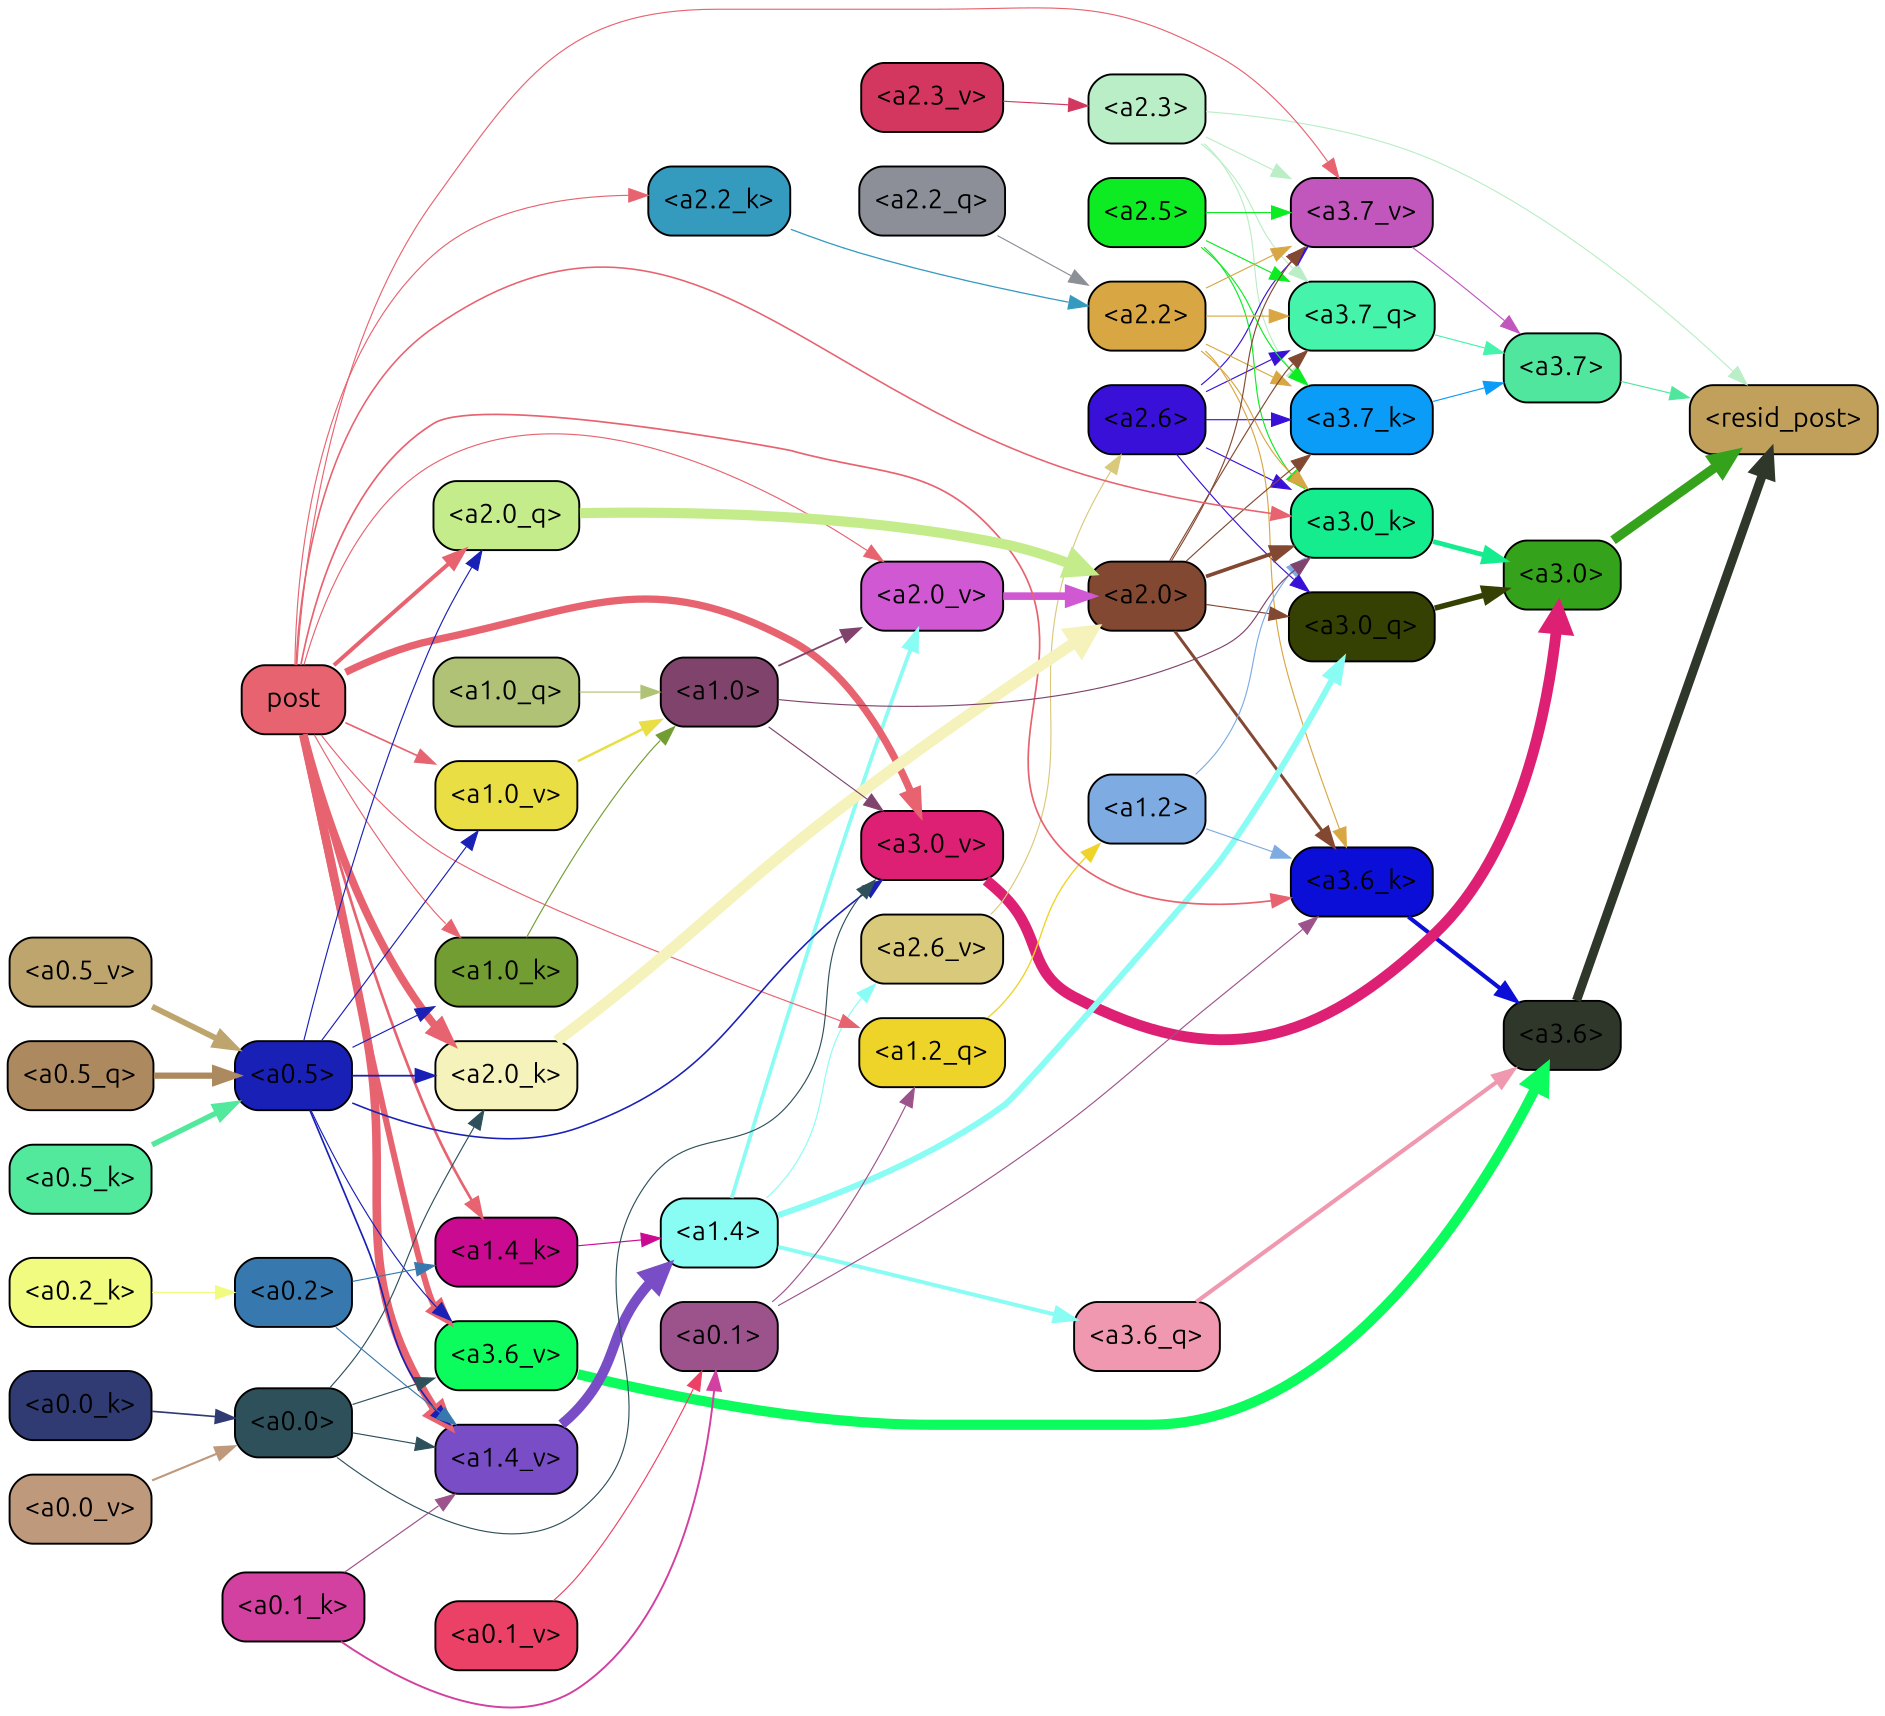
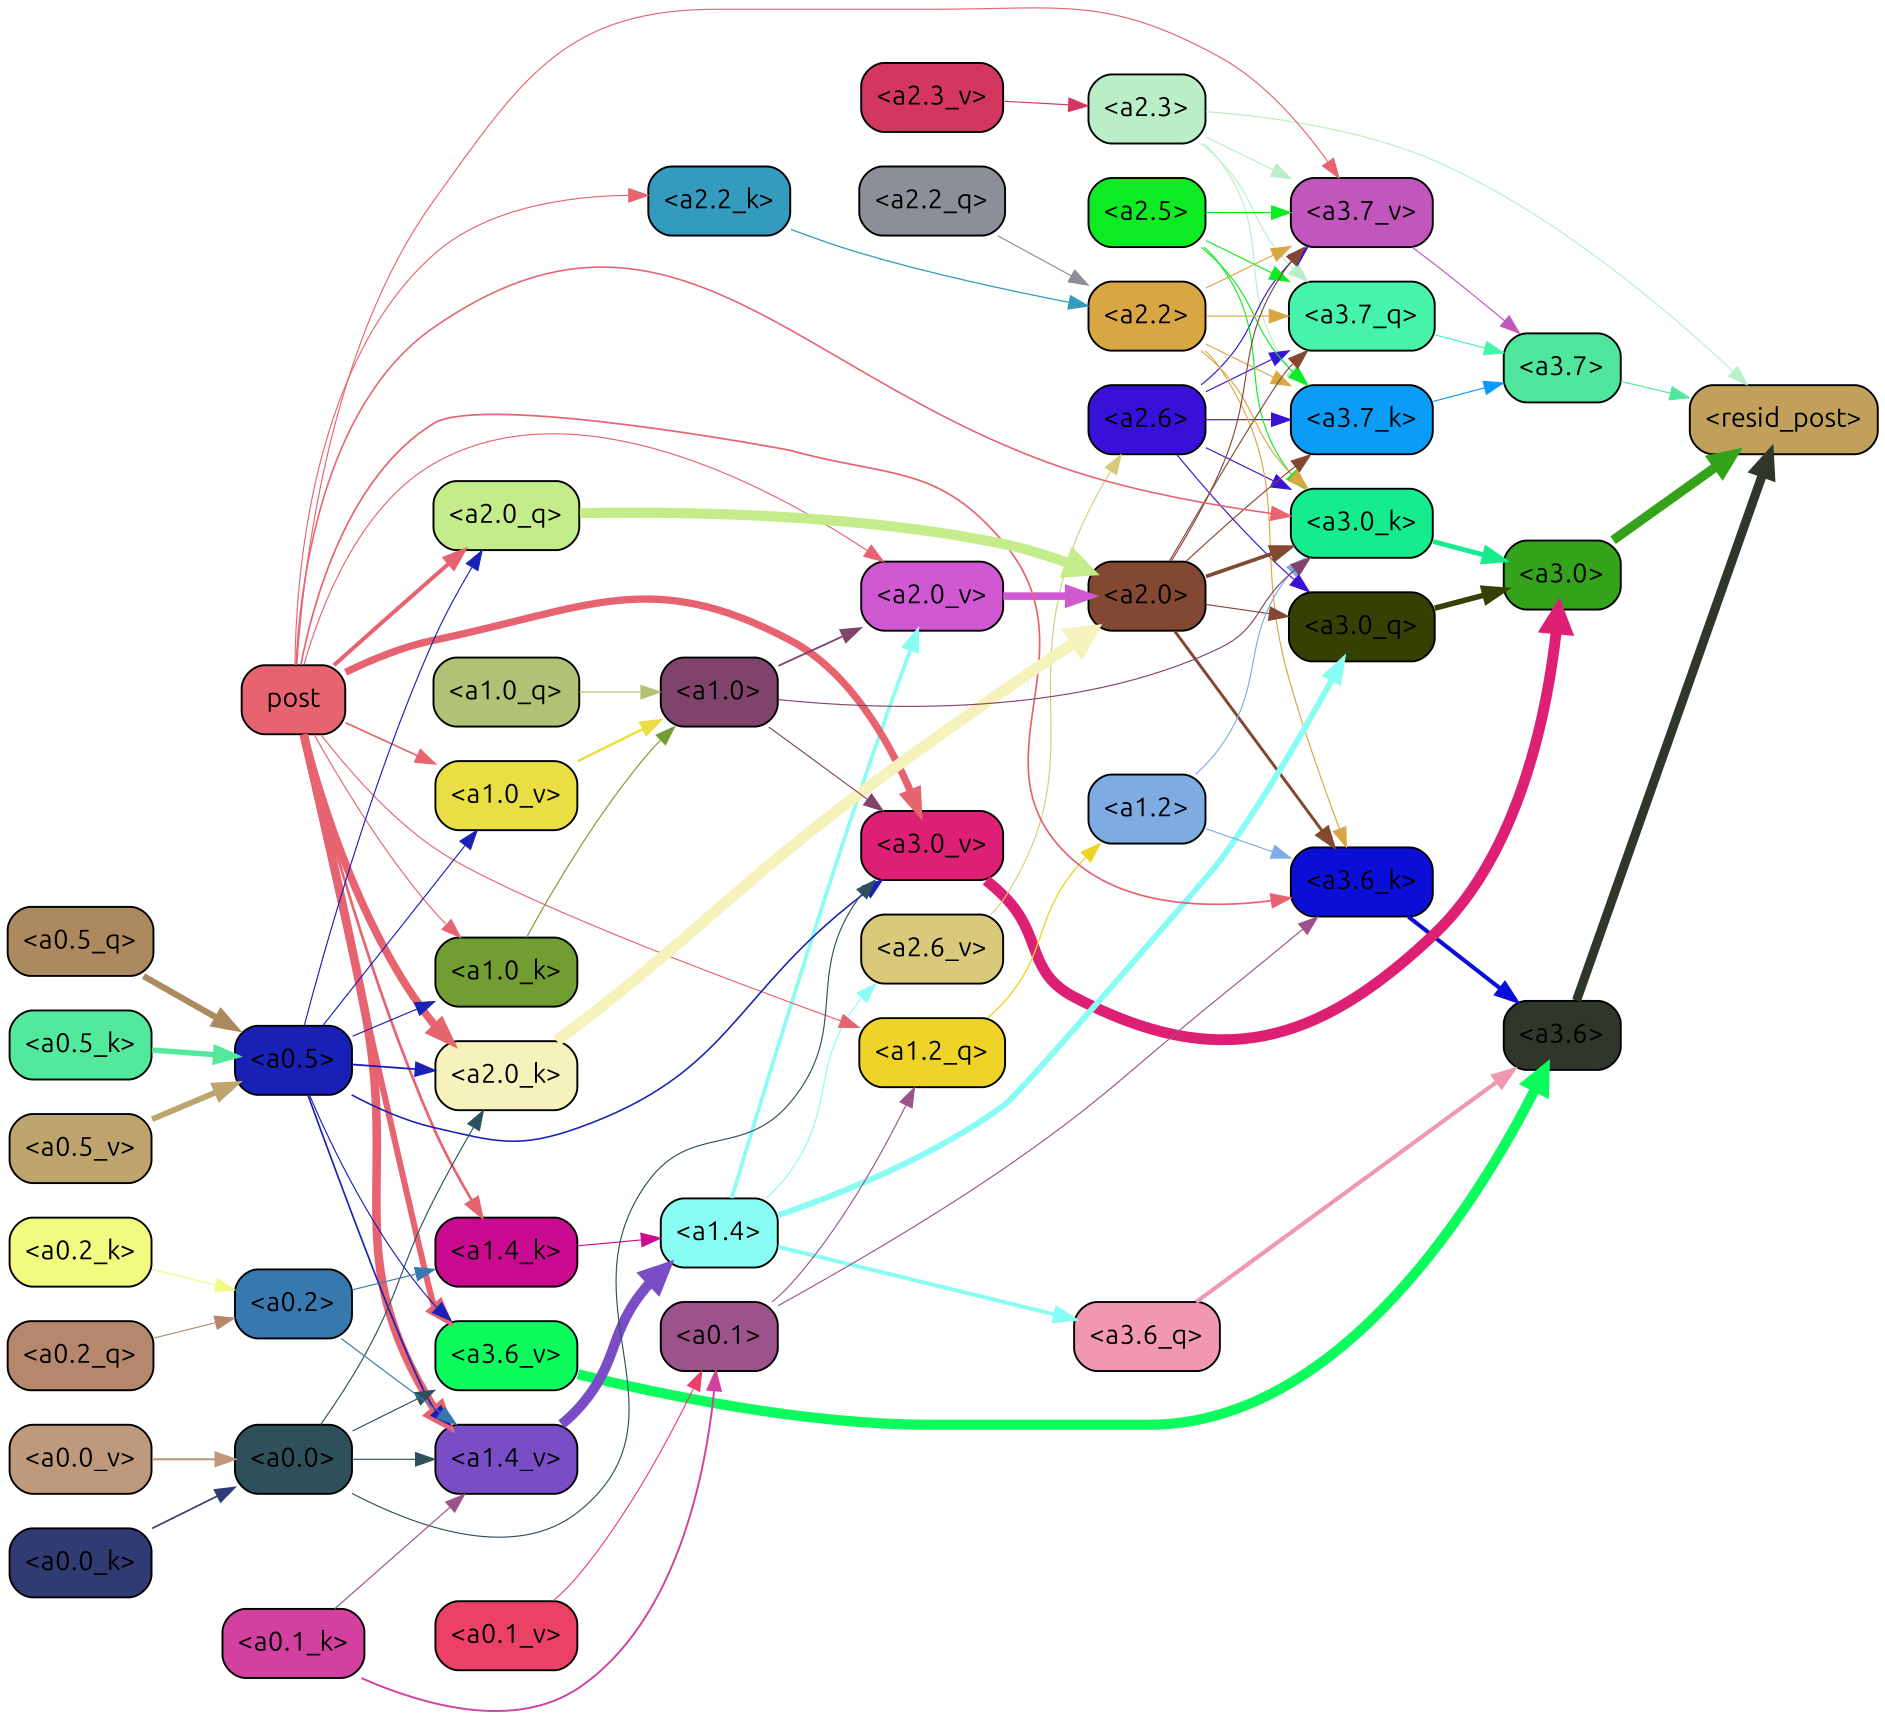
  strict digraph {
    fontname=Ubuntu
    rankdir=LR
    splines=true
    node [color=black fontname=Ubuntu shape=box style="filled, rounded"]
    edge [color="#e76370" fontname=Ubuntu penwidth=0.6]
    "<a3.7>" [fillcolor="#51e69e"]
    "<resid_post>" [fillcolor="#c0a05a"]
    "<a3.6>" [fillcolor="#2f362a"]
    "<a3.0>" [fillcolor="#34a21a"]
    "<a2.3>" [fillcolor="#b9eec6"]
    "<a3.7_q>" [fillcolor="#45f4aa"]
    "<a3.7_k>" [fillcolor="#0b9cf7"]
    "<a3.7_v>" [fillcolor="#c156bd"]
    "<a3.6_q>" [fillcolor="#ef98af"]
    "<a3.0_q>" [fillcolor="#354003"]
    "<a3.6_k>" [fillcolor="#0b0ed7"]
    "<a3.0_k>" [fillcolor="#14ec8e"]
    "<a3.6_v>" [fillcolor="#0dfc5d"]
    "<a3.0_v>" [fillcolor="#de2074"]
    "<a2.6>" [fillcolor="#3910d8"]
    "<a2.5>" [fillcolor="#0dec22"]
    "<a2.2>" [fillcolor="#d8a744"]
    "<a2.0>" [fillcolor="#834832"]
    "<a1.4>" [fillcolor="#89fdf3"]
    "<a2.6_v>" [fillcolor="#d9c97b"]
    "<a2.0_v>" [fillcolor="#d059d3"]
    "<a1.2>" [fillcolor="#7dabe2"]
    "<a0.1>" [fillcolor="#9c538b"]
    "<a1.2_q>" [fillcolor="#eed429"]
    "<a1.4_v>" [fillcolor="#794dc6"]
    n26 [fillcolor="#e76370" label=post]
    "<a2.0_q>" [fillcolor="#c4ec8b"]
    "<a2.2_k>" [fillcolor="#349abe"]
    "<a2.0_k>" [fillcolor="#f5f2bb"]
    "<a1.4_k>" [fillcolor="#ca0a91"]
    "<a1.0_k>" [fillcolor="#729d32"]
    "<a1.0_v>" [fillcolor="#e9de44"]
    "<a1.0>" [fillcolor="#80446c"]
    "<a0.5>" [fillcolor="#1920b5"]
    "<a0.0>" [fillcolor="#2e505a"]
    "<a2.2_q>" [fillcolor="#8c8f98"]
    "<a2.3_v>" [fillcolor="#d3375f"]
    "<a1.0_q>" [fillcolor="#b0c275"]
    "<a0.2>" [fillcolor="#3779af"]
    "<a0.5_q>" [fillcolor="#ac895e"]
+   "<a0.2_q>" [fillcolor="#b5886d"]
    "<a0.5_k>" [fillcolor="#53e99c"]
    "<a0.2_k>" [fillcolor="#f0fb80"]
    "<a0.1_k>" [fillcolor="#d240a0"]
    "<a0.0_k>" [fillcolor="#2f3b72"]
    "<a0.5_v>" [fillcolor="#bda56d"]
    "<a0.1_v>" [fillcolor="#ec4166"]
    "<a0.0_v>" [fillcolor="#bf997c"]
    "<a3.7>" -> "<resid_post>" [color="#51e69e"]
    "<a3.6>" -> "<resid_post>" [color="#2f362a" penwidth=4.751592040061951]
    "<a3.0>" -> "<resid_post>" [color="#34a21a" penwidth=4.904066681861877]
    "<a2.3>" -> "<resid_post>" [color="#b9eec6"]
    "<a2.3>" -> "<a3.7_q>" [color="#b9eec6"]
    "<a2.3>" -> "<a3.7_k>" [color="#b9eec6" penwidth=0.6069068089127541]
    "<a2.3>" -> "<a3.7_v>" [color="#b9eec6"]
    "<a3.7_q>" -> "<a3.7>" [color="#45f4aa"]
    "<a3.7_k>" -> "<a3.7>" [color="#0b9cf7"]
    "<a3.7_v>" -> "<a3.7>" [color="#c156bd"]
    "<a3.6_q>" -> "<a3.6>" [color="#ef98af" penwidth=2.160832464694977]
    "<a3.0_q>" -> "<a3.0>" [color="#354003" penwidth=2.870753765106201]
    "<a3.6_k>" -> "<a3.6>" [color="#0b0ed7" penwidth=2.13908451795578]
    "<a3.0_k>" -> "<a3.0>" [color="#14ec8e" penwidth=2.520303964614868]
    "<a3.6_v>" -> "<a3.6>" [color="#0dfc5d" penwidth=5.297133803367615]
    "<a3.0_v>" -> "<a3.0>" [color="#de2074" penwidth=5.680712580680847]
    "<a2.6>" -> "<a3.7_q>" [color="#3910d8"]
    "<a2.6>" -> "<a3.7_k>" [color="#3910d8"]
    "<a2.6>" -> "<a3.7_v>" [color="#3910d8"]
    "<a2.6>" -> "<a3.0_q>" [color="#3910d8"]
    "<a2.6>" -> "<a3.0_k>" [color="#3910d8"]
    "<a2.5>" -> "<a3.7_q>" [color="#0dec22"]
    "<a2.5>" -> "<a3.7_k>" [color="#0dec22"]
    "<a2.5>" -> "<a3.7_v>" [color="#0dec22"]
    "<a2.5>" -> "<a3.0_k>" [color="#0dec22"]
    "<a2.2>" -> "<a3.7_q>" [color="#d8a744"]
    "<a2.2>" -> "<a3.7_k>" [color="#d8a744"]
    "<a2.2>" -> "<a3.7_v>" [color="#d8a744"]
    "<a2.2>" -> "<a3.6_k>" [color="#d8a744"]
    "<a2.2>" -> "<a3.0_k>" [color="#d8a744"]
    "<a2.0>" -> "<a3.7_q>" [color="#834832"]
    "<a2.0>" -> "<a3.7_k>" [color="#834832"]
    "<a2.0>" -> "<a3.7_v>" [color="#834832"]
    "<a2.0>" -> "<a3.0_q>" [color="#834832"]
    "<a2.0>" -> "<a3.6_k>" [color="#834832" penwidth=1.564806342124939]
    "<a2.0>" -> "<a3.0_k>" [color="#834832" penwidth=1.9353990852832794]
    "<a1.4>" -> "<a3.6_q>" [color="#89fdf3" penwidth=2.0727532356977463]
    "<a1.4>" -> "<a3.0_q>" [color="#89fdf3" penwidth=3.1279823780059814]
    "<a1.4>" -> "<a2.6_v>" [color="#89fdf3"]
    "<a1.4>" -> "<a2.0_v>" [color="#89fdf3" penwidth=1.9170897603034973]
    "<a2.6_v>" -> "<a2.6>" [color="#d9c97b"]
    "<a2.0_v>" -> "<a2.0>" [color="#d059d3" penwidth=3.9621697664260864]
    "<a1.2>" -> "<a3.6_k>" [color="#7dabe2"]
    "<a1.2>" -> "<a3.0_k>" [color="#7dabe2"]
    "<a0.1>" -> "<a3.6_k>" [color="#9c538b"]
    "<a0.1>" -> "<a1.2_q>" [color="#9c538b"]
    "<a1.2_q>" -> "<a1.2>" [color="#eed429" penwidth=0.7185482024215162]
    "<a1.4_v>" -> "<a1.4>" [color="#794dc6" penwidth=5.280138969421387]
    n26 -> "<a3.7_v>"
    n26 -> "<a3.6_k>" [penwidth=0.8915999233722687]
    n26 -> "<a3.0_k>" [penwidth=0.832088902592659]
    n26 -> "<a3.6_v>" [penwidth=3.1840110421180725]
    n26 -> "<a3.0_v>" [penwidth=3.8132747188210487]
    n26 -> "<a2.0_v>"
    n26 -> "<a1.2_q>"
    n26 -> "<a1.4_v>" [penwidth=4.4888065457344055]
    n26 -> "<a2.0_q>" [penwidth=2.084651827812195]
    n26 -> "<a2.2_k>"
    n26 -> "<a2.0_k>" [penwidth=4.084526404738426]
    n26 -> "<a1.4_k>" [penwidth=1.3912410736083984]
    n26 -> "<a1.0_k>"
    n26 -> "<a1.0_v>" [penwidth=0.8796700537204742]
    "<a2.0_q>" -> "<a2.0>" [color="#c4ec8b" penwidth=5.29856276512146]
    "<a2.2_k>" -> "<a2.2>" [color="#349abe" penwidth=0.6722683310508728]
    "<a2.0_k>" -> "<a2.0>" [color="#f5f2bb" penwidth=5.859246134757996]
    "<a1.4_k>" -> "<a1.4>" [color="#ca0a91"]
    "<a1.0_k>" -> "<a1.0>" [color="#729d32"]
    "<a1.0_v>" -> "<a1.0>" [color="#e9de44" penwidth=1.318962275981903]
    "<a1.0>" -> "<a3.0_k>" [color="#80446c"]
    "<a1.0>" -> "<a3.0_v>" [color="#80446c"]
    "<a1.0>" -> "<a2.0_v>" [color="#80446c" penwidth=0.9450988052412868]
    "<a0.5>" -> "<a3.6_v>" [color="#1920b5"]
    "<a0.5>" -> "<a3.0_v>" [color="#1920b5" penwidth=0.8331108838319778]
    "<a0.5>" -> "<a1.4_v>" [color="#1920b5" penwidth=0.8757842034101486]
    "<a0.5>" -> "<a2.0_q>" [color="#1920b5"]
    "<a0.5>" -> "<a2.0_k>" [color="#1920b5" penwidth=0.9412797391414642]
    "<a0.5>" -> "<a1.0_k>" [color="#1920b5"]
    "<a0.5>" -> "<a1.0_v>" [color="#1920b5"]
    "<a0.0>" -> "<a3.6_v>" [color="#2e505a"]
    "<a0.0>" -> "<a3.0_v>" [color="#2e505a"]
    "<a0.0>" -> "<a1.4_v>" [color="#2e505a"]
    "<a0.0>" -> "<a2.0_k>" [color="#2e505a"]
    "<a2.2_q>" -> "<a2.2>" [color="#8c8f98"]
    "<a2.3_v>" -> "<a2.3>" [color="#d3375f"]
    "<a1.0_q>" -> "<a1.0>" [color="#b0c275"]
    "<a0.2>" -> "<a1.4_v>" [color="#3779af"]
    "<a0.2>" -> "<a1.4_k>" [color="#3779af"]
    "<a0.5_q>" -> "<a0.5>" [color="#ac895e" penwidth=3.2715916633605957]
+   "<a0.2_q>" -> "<a0.2>" [color="#b5886d"]
    "<a0.5_k>" -> "<a0.5>" [color="#53e99c" penwidth=2.833264708518982]
    "<a0.2_k>" -> "<a0.2>" [color="#f0fb80"]
    "<a0.1_k>" -> "<a0.1>" [color="#d240a0" penwidth=1.0085628032684326]
    "<a0.1_k>" -> "<a1.4_v>" [color="#9c538b" penwidth=0.6202214732766151]
    "<a0.0_k>" -> "<a0.0>" [color="#2f3b72" penwidth=0.8747712969779968]
    "<a0.5_v>" -> "<a0.5>" [color="#bda56d" penwidth=3.0403636693954468]
    "<a0.1_v>" -> "<a0.1>" [color="#ec4166"]
    "<a0.0_v>" -> "<a0.0>" [color="#bf997c" penwidth=1.1078208088874817]
  }
